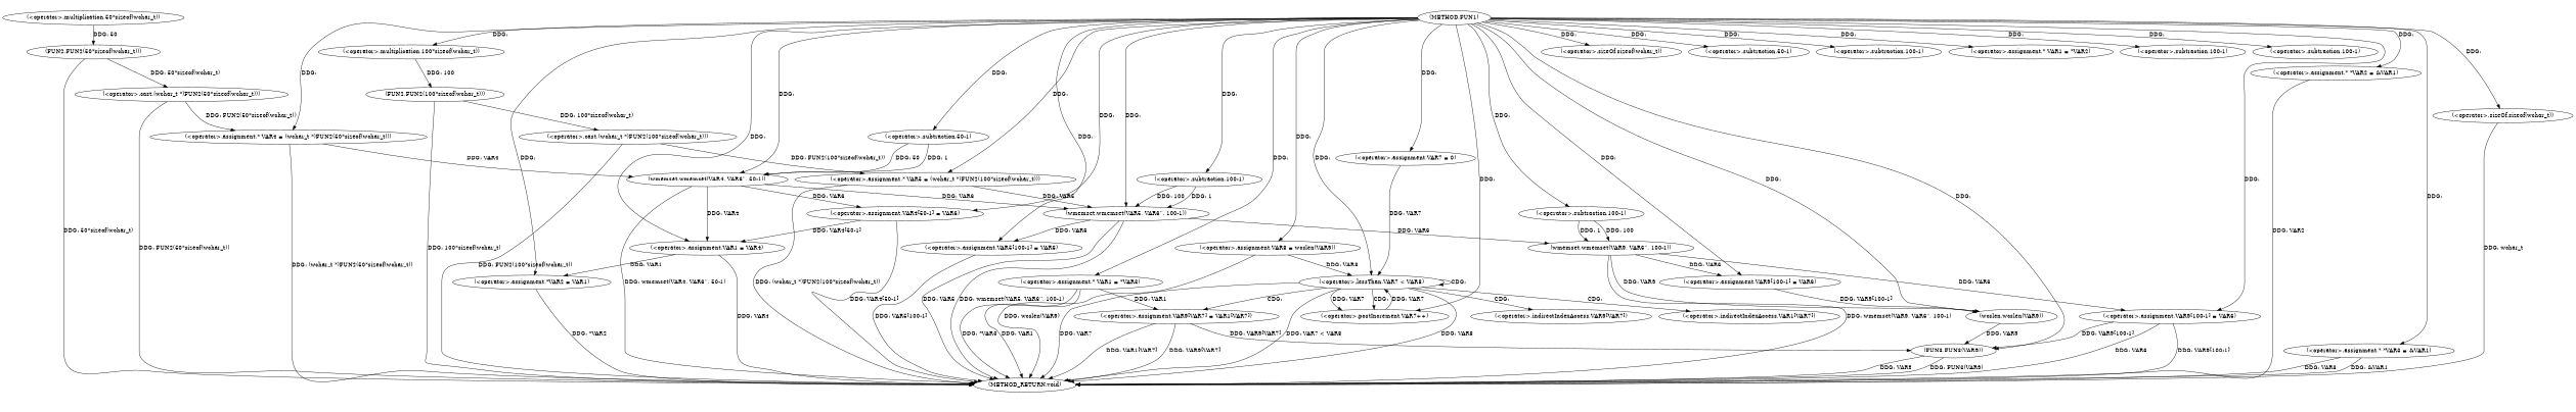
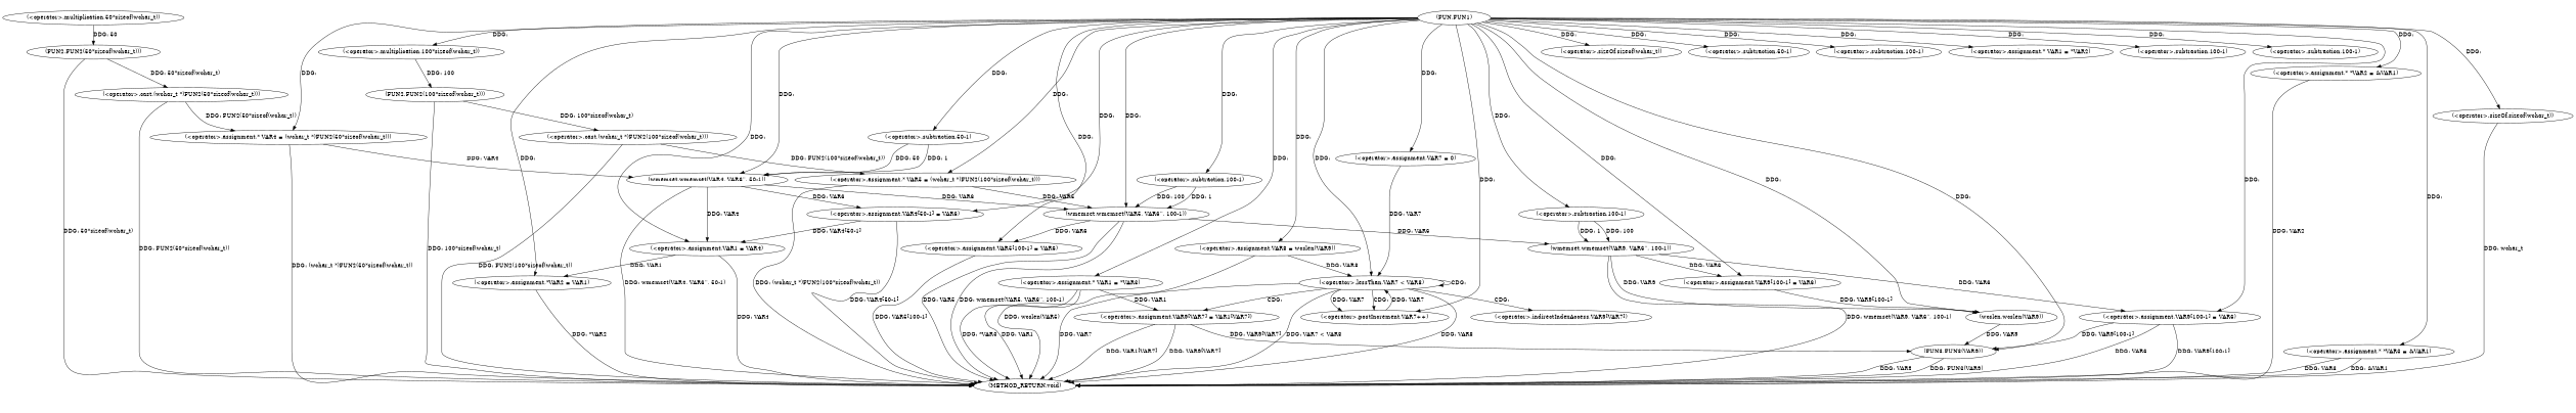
  digraph {
-   n1 [label="(METHOD,FUN1)"]
+   n1 [label="(FUN,FUN1)"]
    n2 [label="(<operator>.assignment,* *VAR2 = &VAR1)"]
    n3 [label="(<operator>.assignment,* *VAR3 = &VAR1)"]
    n4 [label="(<operator>.assignment,* VAR4 = (wchar_t *)FUN2(50*sizeof(wchar_t)))"]
    n5 [label="(<operator>.sizeOf,sizeof(wchar_t))"]
    n6 [label="(<operator>.assignment,* VAR5 = (wchar_t *)FUN2(100*sizeof(wchar_t)))"]
    n7 [label="(<operator>.multiplication,100*sizeof(wchar_t))"]
    n8 [label="(<operator>.sizeOf,sizeof(wchar_t))"]
    n9 [label="(wmemset,wmemset(VAR4, VAR6'', 50-1))"]
    n10 [label="(<operator>.subtraction,50-1)"]
    n11 [label="(<operator>.assignment,VAR4[50-1] = VAR6)"]
    n12 [label="(<operator>.subtraction,50-1)"]
    n13 [label="(wmemset,wmemset(VAR5, VAR6'', 100-1))"]
    n14 [label="(<operator>.subtraction,100-1)"]
    n15 [label="(<operator>.assignment,VAR5[100-1] = VAR6)"]
    n16 [label="(<operator>.subtraction,100-1)"]
    n17 [label="(<operator>.assignment,* VAR1 = *VAR2)"]
    n18 [label="(<operator>.assignment,VAR1 = VAR4)"]
    n19 [label="(<operator>.assignment,*VAR2 = VAR1)"]
    n20 [label="(<operator>.assignment,* VAR1 = *VAR3)"]
    n21 [label="(<operator>.subtraction,100-1)"]
    n22 [label="(<operator>.assignment,VAR9[100-1] = VAR6)"]
    n23 [label="(<operator>.subtraction,100-1)"]
    n24 [label="(<operator>.assignment,VAR8 = wcslen(VAR9))"]
    n25 [label="(wcslen,wcslen(VAR9))"]
    n26 [label="(<operator>.assignment,VAR7 = 0)"]
    n27 [label="(<operator>.lessThan,VAR7 < VAR8)"]
    n28 [label="(<operator>.postIncrement,VAR7++)"]
    n29 [label="(<operator>.assignment,VAR9[100-1] = VAR6)"]
    n30 [label="(<operator>.subtraction,100-1)"]
    n31 [label="(FUN3,FUN3(VAR9))"]
    n32 [label="(METHOD_RETURN,void)"]
    n33 [label="(<operator>.multiplication,50*sizeof(wchar_t))"]
    n34 [label="(FUN2,FUN2(50*sizeof(wchar_t)))"]
    n35 [label="(FUN2,FUN2(100*sizeof(wchar_t)))"]
    n36 [label="(wmemset,wmemset(VAR9, VAR6'', 100-1))"]
    n37 [label="(<operator>.assignment,VAR9[VAR7] = VAR1[VAR7])"]
    n38 [label="(<operator>.indirectIndexAccess,VAR9[VAR7])"]
-   n39 [label="(<operator>.indirectIndexAccess,VAR1[VAR7])"]
    n40 [label="(<operator>.cast,(wchar_t *)FUN2(50*sizeof(wchar_t)))"]
    n41 [label="(<operator>.cast,(wchar_t *)FUN2(100*sizeof(wchar_t)))"]
    n1 -> n2 [label="DDG: "]
    n1 -> n3 [label="DDG: "]
    n1 -> n4 [label="DDG: "]
    n1 -> n5 [label="DDG: "]
    n1 -> n6 [label="DDG: "]
    n1 -> n7 [label="DDG: "]
    n1 -> n8 [label="DDG: "]
    n1 -> n9 [label="DDG: "]
    n1 -> n10 [label="DDG: "]
    n1 -> n11 [label="DDG: "]
    n1 -> n12 [label="DDG: "]
    n1 -> n13 [label="DDG: "]
    n1 -> n14 [label="DDG: "]
    n1 -> n15 [label="DDG: "]
    n1 -> n16 [label="DDG: "]
    n1 -> n17 [label="DDG: "]
    n1 -> n18 [label="DDG: "]
    n1 -> n19 [label="DDG: "]
    n1 -> n20 [label="DDG: "]
    n1 -> n21 [label="DDG: "]
    n1 -> n22 [label="DDG: "]
    n1 -> n23 [label="DDG: "]
    n1 -> n24 [label="DDG: "]
    n1 -> n25 [label="DDG: "]
    n1 -> n26 [label="DDG: "]
    n1 -> n27 [label="DDG: "]
    n1 -> n28 [label="DDG: "]
    n1 -> n29 [label="DDG: "]
    n1 -> n30 [label="DDG: "]
    n1 -> n31 [label="DDG: "]
    n2 -> n32 [label="DDG: VAR2"]
    n3 -> n32 [label="DDG: VAR3"]
    n3 -> n32 [label="DDG: &VAR1"]
    n4 -> n9 [label="DDG: VAR4"]
    n4 -> n32 [label="DDG: (wchar_t *)FUN2(50*sizeof(wchar_t))"]
    n6 -> n13 [label="DDG: VAR5"]
    n6 -> n32 [label="DDG: (wchar_t *)FUN2(100*sizeof(wchar_t))"]
    n7 -> n35 [label="DDG: 100"]
    n8 -> n32 [label="DDG: wchar_t"]
    n9 -> n11 [label="DDG: VAR6"]
    n9 -> n13 [label="DDG: VAR6"]
    n9 -> n18 [label="DDG: VAR4"]
    n9 -> n32 [label="DDG: wmemset(VAR4, VAR6'', 50-1)"]
    n10 -> n9 [label="DDG: 50"]
    n10 -> n9 [label="DDG: 1"]
    n11 -> n18 [label="DDG: VAR4[50-1]"]
    n11 -> n32 [label="DDG: VAR4[50-1]"]
    n13 -> n15 [label="DDG: VAR6"]
    n13 -> n32 [label="DDG: wmemset(VAR5, VAR6'', 100-1)"]
    n13 -> n32 [label="DDG: VAR5"]
    n13 -> n36 [label="DDG: VAR6"]
    n14 -> n13 [label="DDG: 100"]
    n14 -> n13 [label="DDG: 1"]
    n15 -> n32 [label="DDG: VAR5[100-1]"]
    n18 -> n19 [label="DDG: VAR1"]
    n18 -> n32 [label="DDG: VAR4"]
    n19 -> n32 [label="DDG: *VAR2"]
    n20 -> n32 [label="DDG: *VAR3"]
    n20 -> n32 [label="DDG: VAR1"]
    n20 -> n37 [label="DDG: VAR1"]
    n21 -> n36 [label="DDG: 100"]
    n21 -> n36 [label="DDG: 1"]
    n22 -> n25 [label="DDG: VAR9[100-1]"]
    n24 -> n27 [label="DDG: VAR8"]
-   n24 -> n32 [label="DDG: wcslen(VAR9)"]
+   n24 -> n32 [label="DDG: wcslen(VAR5)"]
    n25 -> n31 [label="DDG: VAR9"]
    n26 -> n27 [label="DDG: VAR7"]
    n27 -> n27 [label="CDG: "]
    n27 -> n28 [label="DDG: VAR7"]
    n27 -> n28 [label="CDG: "]
    n27 -> n32 [label="DDG: VAR7 < VAR8"]
    n27 -> n32 [label="DDG: VAR8"]
    n27 -> n32 [label="DDG: VAR7"]
    n27 -> n37 [label="CDG: "]
    n27 -> n38 [label="CDG: "]
-   n27 -> n39 [label="CDG: "]
    n28 -> n27 [label="DDG: VAR7"]
    n29 -> n31 [label="DDG: VAR9[100-1]"]
    n29 -> n32 [label="DDG: VAR9[100-1]"]
    n29 -> n32 [label="DDG: VAR6"]
    n31 -> n32 [label="DDG: FUN3(VAR9)"]
    n31 -> n32 [label="DDG: VAR9"]
    n33 -> n34 [label="DDG: 50"]
    n34 -> n32 [label="DDG: 50*sizeof(wchar_t)"]
    n34 -> n40 [label="DDG: 50*sizeof(wchar_t)"]
    n35 -> n32 [label="DDG: 100*sizeof(wchar_t)"]
    n35 -> n41 [label="DDG: 100*sizeof(wchar_t)"]
    n36 -> n22 [label="DDG: VAR6"]
    n36 -> n25 [label="DDG: VAR9"]
    n36 -> n29 [label="DDG: VAR6"]
    n36 -> n32 [label="DDG: wmemset(VAR9, VAR6'', 100-1)"]
    n37 -> n31 [label="DDG: VAR9[VAR7]"]
    n37 -> n32 [label="DDG: VAR9[VAR7]"]
    n37 -> n32 [label="DDG: VAR1[VAR7]"]
    n40 -> n4 [label="DDG: FUN2(50*sizeof(wchar_t))"]
    n40 -> n32 [label="DDG: FUN2(50*sizeof(wchar_t))"]
    n41 -> n6 [label="DDG: FUN2(100*sizeof(wchar_t))"]
    n41 -> n32 [label="DDG: FUN2(100*sizeof(wchar_t))"]
  }
